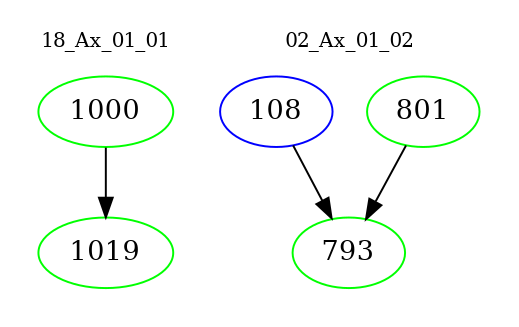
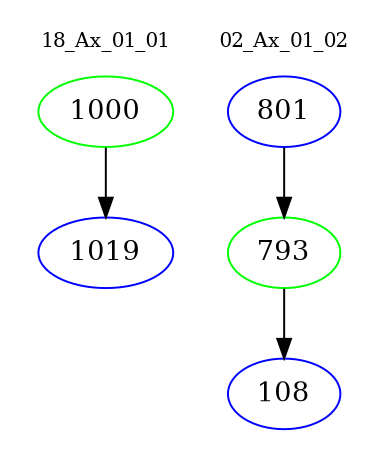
  digraph {
    node [color=blue]
    edge [color=black]
    n1 [color=green label=1000]
-   n2 [color=green label=1019]
-   n3 [color=green label=801]
+   n2 [label=1019]
+   n3 [label=801]
    n4 [color=green label=793]
    n5 [label=108]
    subgraph cluster_1 {
      color=white
      fontsize=10
      label="18_Ax_01_01"
      n1
      n2
    }
    subgraph cluster_2 {
      color=white
      fontsize=10
      label="02_Ax_01_02"
      n3
      n4
      n5
    }
    n1 -> n2
    n3 -> n4
-   n5 -> n4
+   n4 -> n5
  }
